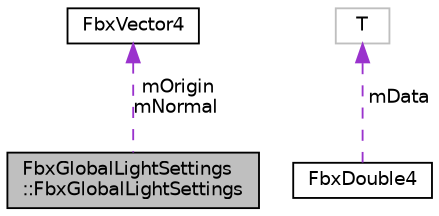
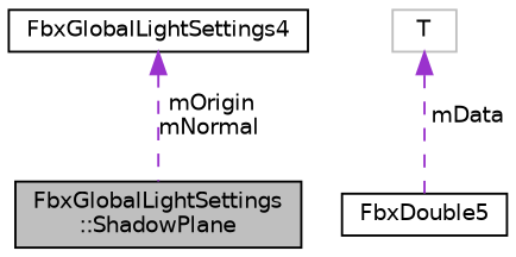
  digraph {
    node [color=black fillcolor=white fontname=Helvetica fontsize=10 shape=record style=filled]
    edge [color=darkorchid3 dir=back fontname=Helvetica fontsize=10 labelfontname=Helvetica labelfontsize=10 style=dashed]
-   n1 [fillcolor=grey75 fontcolor=black height=0.2 label="FbxGlobalLightSettings\l::FbxGlobalLightSettings" width=0.4]
-   n2 [height=0.2 label=FbxVector4 width=0.4]
-   n3 [height=0.2 label=FbxDouble4 width=0.4]
+   n1 [fillcolor=grey75 fontcolor=black height=0.2 label="FbxGlobalLightSettings\l::ShadowPlane" width=0.4]
+   n2 [height=0.2 label=FbxGlobalLightSettings4 width=0.4]
+   n3 [height=0.2 label=FbxDouble5 width=0.4]
    n4 [color=grey75 height=0.2 label=T width=0.4]
    n2 -> n1 [label=" mOrigin\nmNormal"]
    n4 -> n3 [label=" mData"]
  }
